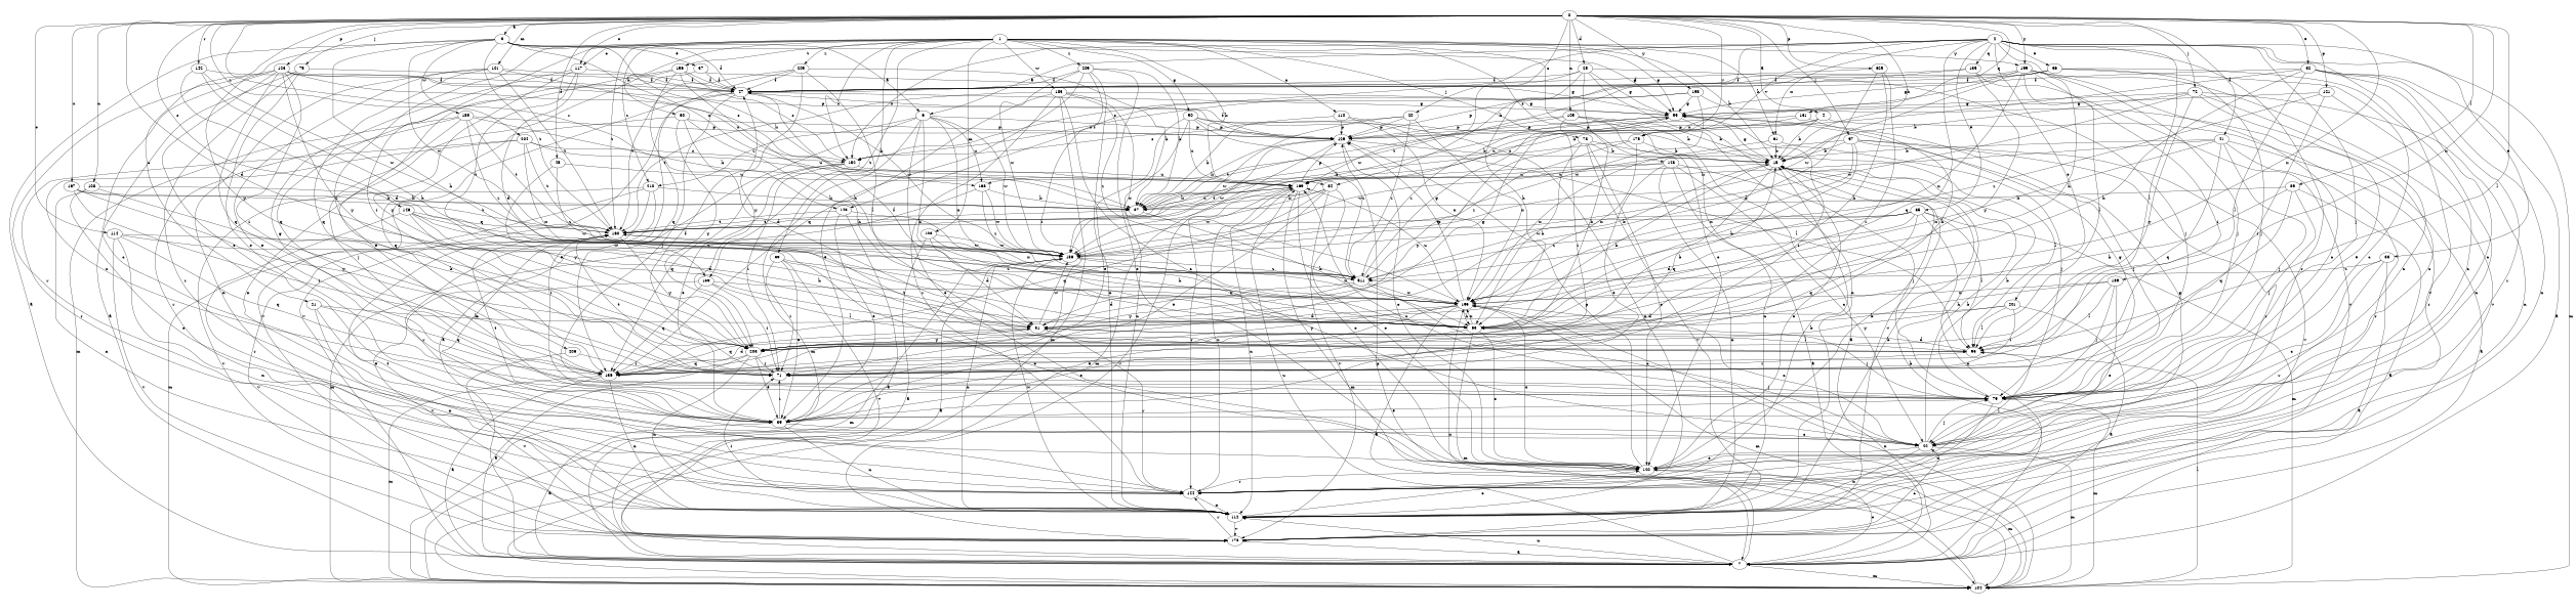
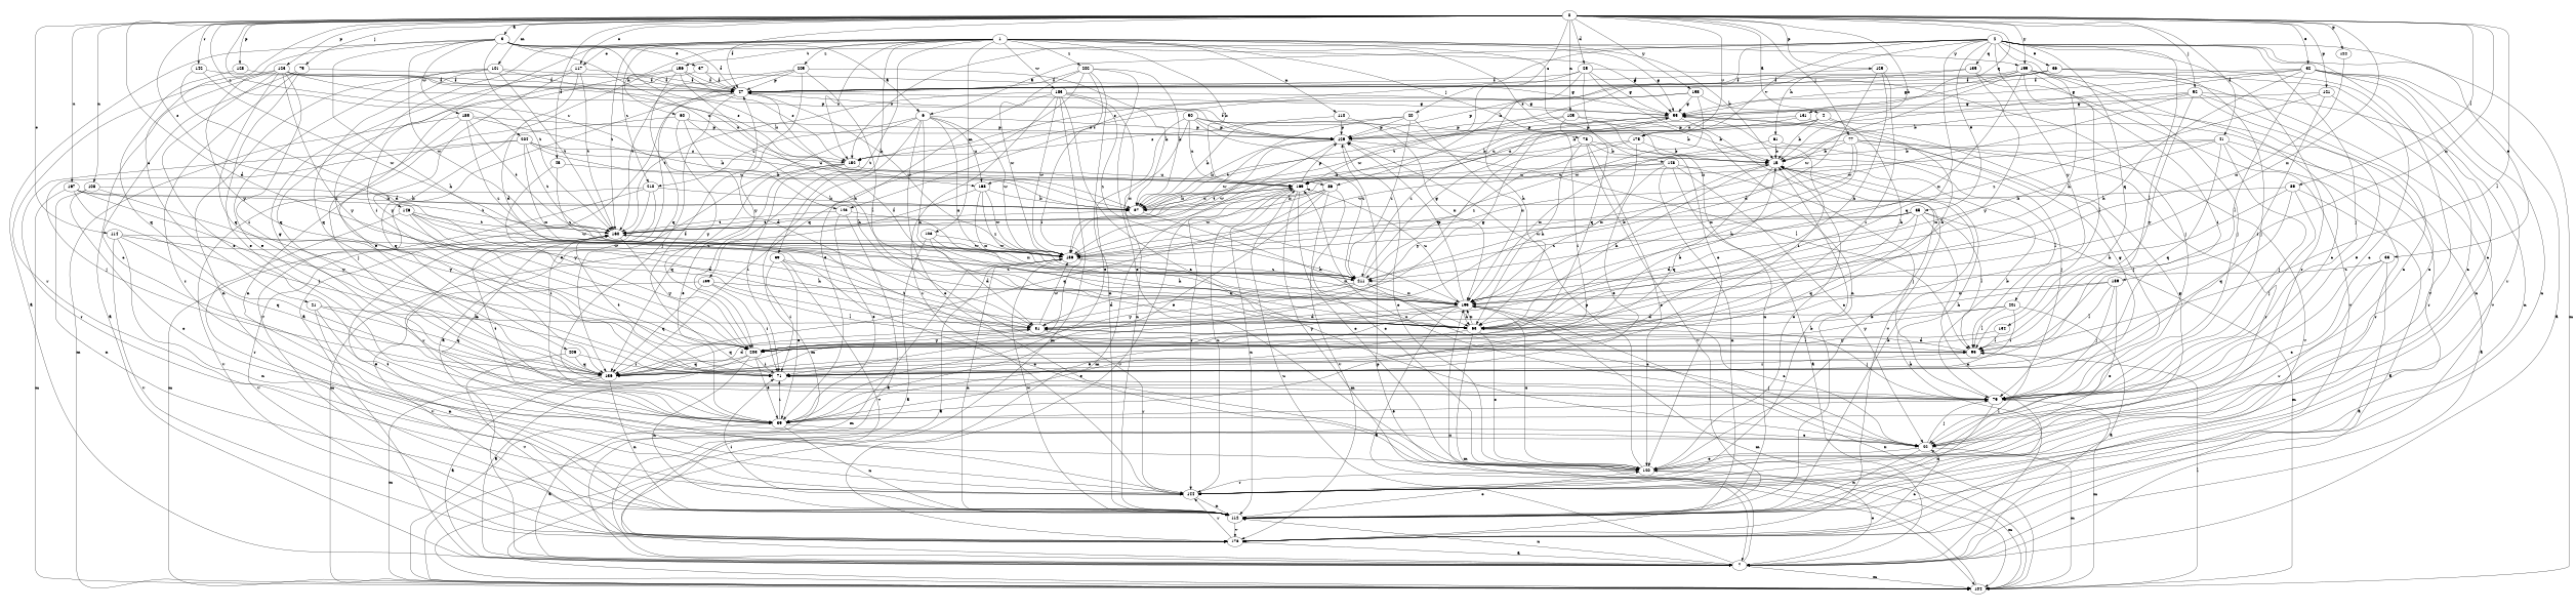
  strict digraph {
    0
    3
    4
    15
    20
    21
    25
    31
    32
    41
    45
    47
-   72
+   72 [label=52]
    75
-   77 [label=97]
+   77
    89
    95
    101
    105
    108
    114
    117
    121
+   122
    123
-   125 [label=625]
+   125
+   128
    131
    142
    143
    146
    167
    175
    189
    195
    198
    199
    204
    55
    160
    6
    63
    7
    37
    87
    168
    185
    186
    203
    144
    129
    120
    136
    169
-   211 [label=511]
+   211
    112
    39
    79
    22
    178
    71
    152
    104
    1
    50
    59
    60
    61
    78
-   84
+   84 [label=86]
    103
    110
    148
    156
    159
    183
    205
    206
-   209
+   209 [label=202]
    210
    2
    33
    35
    36
+   134
    135
    201
    0 -> 3 [label=a]
    0 -> 4 [label=a]
    0 -> 15 [label=b]
    0 -> 20 [label=c]
    0 -> 21 [label=c]
    0 -> 25 [label=d]
    0 -> 31 [label=d]
    0 -> 32 [label=e]
    0 -> 41 [label=f]
    0 -> 45 [label=f]
+   0 -> 47 [label=f]
    0 -> 72 [label=j]
    0 -> 75 [label=j]
    0 -> 77 [label=j]
    0 -> 89 [label=l]
    0 -> 95 [label=l]
    0 -> 101 [label=m]
    0 -> 105 [label=n]
    0 -> 108 [label=n]
    0 -> 114 [label=o]
    0 -> 117 [label=o]
    0 -> 121 [label=p]
+   0 -> 122 [label=p]
    0 -> 123 [label=p]
    0 -> 125 [label=p]
+   0 -> 128 [label=p]
    0 -> 131 [label=q]
    0 -> 142 [label=r]
    0 -> 143 [label=r]
    0 -> 146 [label=s]
    0 -> 167 [label=u]
    0 -> 175 [label=v]
    0 -> 189 [label=x]
    0 -> 195 [label=x]
    0 -> 198 [label=y]
    0 -> 199 [label=y]
    0 -> 204 [label=z]
    3 -> 47 [label=f]
    3 -> 55 [label=g]
    3 -> 160 [label=t]
    3 -> 6 [label=a]
    3 -> 63 [label=h]
    3 -> 7 [label=a]
    3 -> 37 [label=e]
    3 -> 87 [label=k]
    3 -> 168 [label=u]
    3 -> 185 [label=w]
    3 -> 186 [label=w]
    3 -> 203 [label=y]
    4 -> 15 [label=b]
-   142 -> 63 [label=h]
+   4 -> 63 [label=h]
    4 -> 168 [label=u]
    4 -> 144 [label=r]
    4 -> 129 [label=p]
-   15 -> 55 [label=g]
+   32 -> 55 [label=g]
    15 -> 63 [label=h]
    15 -> 120 [label=o]
    15 -> 136 [label=q]
    15 -> 169 [label=u]
    20 -> 195 [label=x]
    20 -> 87 [label=k]
    20 -> 186 [label=w]
    20 -> 129 [label=p]
    20 -> 211 [label=z]
    21 -> 63 [label=h]
    21 -> 136 [label=q]
    21 -> 112 [label=n]
    21 -> 39 [label=e]
    25 -> 47 [label=f]
    25 -> 55 [label=g]
    25 -> 63 [label=h]
    25 -> 186 [label=w]
-   25 -> 136 [label=b]
+   25 -> 136 [label=q]
    25 -> 112 [label=n]
    25 -> 79 [label=j]
    31 -> 95 [label=l]
    31 -> 55 [label=g]
    31 -> 186 [label=w]
    31 -> 203 [label=y]
    31 -> 144 [label=r]
    31 -> 136 [label=q]
    32 -> 47 [label=f]
    32 -> 95 [label=l]
    32 -> 63 [label=h]
    32 -> 7 [label=a]
    32 -> 87 [label=k]
    32 -> 144 [label=r]
    32 -> 112 [label=n]
    32 -> 22 [label=c]
    41 -> 15 [label=b]
    41 -> 195 [label=x]
    41 -> 7 [label=a]
    41 -> 87 [label=k]
    41 -> 144 [label=r]
    41 -> 136 [label=q]
    41 -> 79 [label=j]
    45 -> 203 [label=y]
    45 -> 169 [label=u]
    45 -> 211 [label=z]
    47 -> 55 [label=g]
    47 -> 186 [label=w]
    47 -> 39 [label=e]
    47 -> 79 [label=j]
    47 -> 178 [label=v]
    72 -> 15 [label=b]
    72 -> 55 [label=g]
    72 -> 186 [label=w]
    72 -> 203 [label=y]
    72 -> 112 [label=n]
    72 -> 39 [label=e]
    72 -> 22 [label=c]
    75 -> 47 [label=f]
    75 -> 7 [label=a]
    75 -> 144 [label=r]
    75 -> 39 [label=e]
    77 -> 15 [label=b]
    77 -> 195 [label=x]
    77 -> 63 [label=h]
    77 -> 186 [label=w]
    77 -> 144 [label=r]
    77 -> 79 [label=j]
    77 -> 178 [label=v]
    89 -> 63 [label=h]
    89 -> 7 [label=a]
    89 -> 87 [label=k]
    89 -> 136 [label=q]
    89 -> 79 [label=j]
    95 -> 31 [label=d]
    95 -> 160 [label=t]
    95 -> 71 [label=i]
    101 -> 47 [label=f]
    101 -> 160 [label=t]
    101 -> 136 [label=q]
    101 -> 169 [label=u]
    101 -> 112 [label=n]
    101 -> 39 [label=e]
    105 -> 15 [label=b]
    105 -> 160 [label=t]
-   105 -> 7 [label=a]
    105 -> 129 [label=p]
    105 -> 112 [label=n]
    105 -> 71 [label=i]
    108 -> 87 [label=k]
-   108 -> 203 [label=k]
+   108 -> 203 [label=y]
    108 -> 120 [label=o]
    108 -> 112 [label=n]
    114 -> 63 [label=h]
    114 -> 186 [label=w]
    114 -> 136 [label=q]
    114 -> 112 [label=n]
    114 -> 178 [label=v]
    117 -> 31 [label=d]
    117 -> 47 [label=f]
-   117 -> 159 [label=t]
+   117 -> 160 [label=t]
    117 -> 203 [label=y]
    117 -> 79 [label=g]
    121 -> 55 [label=g]
    121 -> 211 [label=z]
    121 -> 22 [label=c]
    121 -> 71 [label=i]
+   122 -> 195 [label=x]
    123 -> 47 [label=f]
    123 -> 203 [label=y]
    123 -> 144 [label=r]
    123 -> 129 [label=p]
    123 -> 136 [label=q]
    123 -> 39 [label=e]
    123 -> 22 [label=c]
    123 -> 71 [label=i]
    123 -> 152 [label=s]
    125 -> 31 [label=d]
    125 -> 47 [label=f]
    125 -> 63 [label=h]
    125 -> 71 [label=i]
+   128 -> 47 [label=f]
+   128 -> 136 [label=q]
    131 -> 63 [label=h]
    131 -> 129 [label=p]
    131 -> 169 [label=u]
    142 -> 31 [label=d]
    142 -> 47 [label=f]
    142 -> 186 [label=w]
    143 -> 195 [label=x]
    143 -> 160 [label=t]
    143 -> 7 [label=a]
    143 -> 39 [label=e]
    146 -> 31 [label=d]
-   146 -> 160 [label=q]
+   146 -> 160 [label=t]
    146 -> 186 [label=w]
    146 -> 144 [label=r]
    146 -> 211 [label=z]
    146 -> 71 [label=i]
    167 -> 160 [label=t]
    167 -> 87 [label=k]
    167 -> 203 [label=y]
    167 -> 71 [label=i]
+   167 -> 104 [label=m]
    175 -> 15 [label=b]
    175 -> 195 [label=x]
    175 -> 87 [label=k]
    175 -> 211 [label=z]
    189 -> 95 [label=l]
    189 -> 195 [label=x]
    189 -> 63 [label=h]
    189 -> 120 [label=o]
    189 -> 79 [label=j]
    195 -> 31 [label=d]
    195 -> 63 [label=h]
    195 -> 7 [label=a]
    195 -> 203 [label=y]
    195 -> 129 [label=p]
    195 -> 169 [label=u]
    195 -> 39 [label=e]
    195 -> 22 [label=c]
    195 -> 104 [label=m]
    198 -> 55 [label=g]
    198 -> 186 [label=w]
    198 -> 129 [label=p]
    198 -> 22 [label=c]
    198 -> 152 [label=s]
    199 -> 47 [label=f]
    199 -> 95 [label=l]
    199 -> 195 [label=x]
    199 -> 55 [label=g]
    199 -> 79 [label=j]
    199 -> 22 [label=c]
    199 -> 178 [label=v]
    199 -> 71 [label=i]
    199 -> 152 [label=s]
    204 -> 195 [label=x]
    204 -> 160 [label=t]
+   204 -> 87 [label=k]
    204 -> 144 [label=r]
    204 -> 169 [label=u]
-   204 -> 79 [label=u]
+   204 -> 79 [label=j]
    204 -> 152 [label=s]
    55 -> 129 [label=p]
    55 -> 211 [label=z]
    55 -> 178 [label=v]
    55 -> 71 [label=i]
    160 -> 186 [label=w]
    160 -> 203 [label=y]
    160 -> 178 [label=v]
    6 -> 195 [label=x]
    6 -> 63 [label=h]
    6 -> 7 [label=a]
    6 -> 168 [label=u]
    6 -> 186 [label=w]
    6 -> 129 [label=p]
    6 -> 120 [label=o]
    6 -> 104 [label=m]
    6 -> 210 [label=z]
    63 -> 47 [label=f]
    63 -> 195 [label=x]
    63 -> 120 [label=o]
    63 -> 39 [label=e]
    63 -> 79 [label=j]
    63 -> 104 [label=m]
    7 -> 15 [label=b]
    7 -> 195 [label=x]
    7 -> 120 [label=o]
    7 -> 169 [label=u]
    7 -> 112 [label=n]
    7 -> 104 [label=m]
    37 -> 47 [label=f]
    37 -> 55 [label=g]
    37 -> 136 [label=q]
    87 -> 160 [label=t]
    87 -> 63 [label=h]
    87 -> 169 [label=u]
+   168 -> 195 [label=x]
    168 -> 87 [label=k]
    168 -> 186 [label=w]
    168 -> 211 [label=z]
    168 -> 104 [label=m]
    185 -> 160 [label=t]
    185 -> 87 [label=k]
-   185 -> 144 [label=r]
    185 -> 129 [label=p]
    185 -> 211 [label=z]
    185 -> 79 [label=j]
    185 -> 104 [label=m]
    186 -> 195 [label=x]
    186 -> 7 [label=a]
    186 -> 211 [label=z]
    186 -> 112 [label=n]
    186 -> 104 [label=m]
    203 -> 15 [label=b]
    203 -> 7 [label=a]
    203 -> 136 [label=q]
    203 -> 112 [label=n]
    203 -> 39 [label=e]
    203 -> 71 [label=i]
    144 -> 15 [label=b]
    144 -> 160 [label=t]
    144 -> 169 [label=u]
    144 -> 112 [label=n]
    129 -> 15 [label=b]
    129 -> 47 [label=f]
    129 -> 87 [label=k]
    129 -> 186 [label=w]
    129 -> 120 [label=o]
    129 -> 104 [label=m]
    120 -> 15 [label=b]
    120 -> 95 [label=l]
    120 -> 195 [label=x]
    120 -> 55 [label=g]
    120 -> 144 [label=r]
    120 -> 129 [label=p]
    120 -> 104 [label=m]
    136 -> 31 [label=d]
    136 -> 7 [label=a]
    136 -> 112 [label=n]
    136 -> 104 [label=m]
    169 -> 87 [label=k]
    169 -> 144 [label=r]
    169 -> 129 [label=p]
    169 -> 120 [label=o]
    169 -> 112 [label=n]
    169 -> 178 [label=v]
    169 -> 104 [label=m]
    211 -> 15 [label=b]
    211 -> 31 [label=d]
    211 -> 195 [label=x]
    211 -> 55 [label=g]
    211 -> 203 [label=y]
    211 -> 22 [label=c]
    112 -> 15 [label=b]
    112 -> 186 [label=w]
    112 -> 120 [label=o]
    112 -> 178 [label=v]
    112 -> 71 [label=i]
    39 -> 160 [label=t]
    39 -> 7 [label=a]
    39 -> 112 [label=n]
    39 -> 22 [label=c]
    39 -> 71 [label=i]
    79 -> 15 [label=b]
    79 -> 55 [label=g]
    79 -> 112 [label=n]
    79 -> 39 [label=e]
    79 -> 104 [label=m]
-   22 -> 15 [label=b]
    22 -> 120 [label=o]
    22 -> 169 [label=u]
    22 -> 112 [label=n]
    22 -> 79 [label=j]
    22 -> 104 [label=m]
    178 -> 7 [label=a]
    178 -> 144 [label=r]
    178 -> 22 [label=c]
    71 -> 47 [label=f]
    71 -> 160 [label=t]
    71 -> 79 [label=j]
    152 -> 136 [label=q]
    152 -> 169 [label=u]
    152 -> 39 [label=e]
    152 -> 71 [label=i]
    104 -> 95 [label=l]
    104 -> 195 [label=x]
    104 -> 129 [label=p]
    1 -> 15 [label=b]
    1 -> 117 [label=o]
    1 -> 199 [label=y]
    1 -> 55 [label=g]
    1 -> 160 [label=t]
    1 -> 120 [label=o]
    1 -> 71 [label=i]
    1 -> 152 [label=s]
-   1 -> 50 [label=g]
    1 -> 59 [label=h]
    1 -> 60 [label=h]
-   1 -> 61 [label=h]
    1 -> 78 [label=j]
    1 -> 84 [label=k]
    1 -> 103 [label=m]
    1 -> 110 [label=n]
    1 -> 148 [label=s]
    1 -> 156 [label=t]
    1 -> 159 [label=t]
    1 -> 183 [label=w]
    1 -> 205 [label=z]
    1 -> 206 [label=z]
    1 -> 209 [label=z]
    1 -> 210 [label=z]
    50 -> 15 [label=b]
    50 -> 95 [label=l]
    50 -> 129 [label=p]
    50 -> 169 [label=u]
    50 -> 211 [label=z]
    50 -> 112 [label=n]
    50 -> 39 [label=e]
    59 -> 120 [label=o]
    59 -> 211 [label=z]
    59 -> 39 [label=e]
    59 -> 178 [label=v]
    59 -> 71 [label=i]
    60 -> 31 [label=d]
    60 -> 63 [label=h]
    60 -> 203 [label=y]
    60 -> 129 [label=p]
    60 -> 136 [label=q]
    61 -> 15 [label=b]
    61 -> 195 [label=x]
    61 -> 79 [label=j]
    78 -> 15 [label=b]
    78 -> 95 [label=l]
    78 -> 63 [label=h]
    78 -> 203 [label=y]
    78 -> 120 [label=o]
    78 -> 178 [label=v]
    84 -> 87 [label=k]
    84 -> 186 [label=w]
    84 -> 120 [label=o]
    84 -> 136 [label=q]
    84 -> 39 [label=e]
    84 -> 178 [label=v]
    103 -> 31 [label=d]
    103 -> 63 [label=h]
    103 -> 7 [label=a]
    103 -> 186 [label=w]
    110 -> 195 [label=x]
    110 -> 129 [label=p]
-   110 -> 112 [label=n]
    110 -> 152 [label=s]
    148 -> 160 [label=t]
    148 -> 7 [label=a]
    148 -> 169 [label=u]
    148 -> 112 [label=n]
    148 -> 39 [label=e]
    148 -> 79 [label=j]
    148 -> 22 [label=c]
    156 -> 47 [label=f]
    156 -> 63 [label=h]
    156 -> 136 [label=q]
    156 -> 112 [label=n]
    156 -> 39 [label=e]
    156 -> 152 [label=s]
    159 -> 95 [label=l]
    159 -> 195 [label=x]
    159 -> 136 [label=q]
    159 -> 178 [label=v]
    159 -> 71 [label=i]
    183 -> 195 [label=x]
    183 -> 55 [label=g]
    183 -> 160 [label=t]
+   183 -> 186 [label=w]
    183 -> 144 [label=r]
    183 -> 211 [label=z]
    183 -> 39 [label=e]
    183 -> 22 [label=c]
    183 -> 104 [label=m]
-   205 -> 47 [label=f]
+   205 -> 47 [label=p]
    205 -> 95 [label=l]
    205 -> 160 [label=t]
-   205 -> 7 [label=v]
+   205 -> 7 [label=a]
    205 -> 87 [label=k]
    205 -> 203 [label=y]
+   206 -> 136 [label=q]
    206 -> 178 [label=v]
    206 -> 71 [label=i]
    209 -> 47 [label=f]
    209 -> 87 [label=k]
    209 -> 186 [label=w]
    209 -> 120 [label=o]
    209 -> 136 [label=q]
    209 -> 112 [label=n]
    209 -> 71 [label=i]
    210 -> 87 [label=k]
    210 -> 144 [label=r]
    210 -> 22 [label=c]
    210 -> 178 [label=v]
    210 -> 104 [label=m]
    2 -> 95 [label=l]
    2 -> 143 [label=r]
    2 -> 175 [label=v]
    2 -> 6 [label=a]
    2 -> 63 [label=h]
    2 -> 144 [label=r]
    2 -> 136 [label=q]
    2 -> 79 [label=j]
    2 -> 178 [label=v]
    2 -> 152 [label=s]
    2 -> 104 [label=m]
-   2 -> 61 [label=x]
+   2 -> 61 [label=h]
    2 -> 84 [label=k]
    2 -> 33 [label=e]
    2 -> 35 [label=e]
    2 -> 36 [label=e]
+   2 -> 134 [label=q]
    2 -> 135 [label=q]
-   2 -> 201 [label=e]
+   2 -> 201 [label=y]
    33 -> 7 [label=a]
    33 -> 144 [label=r]
    33 -> 211 [label=z]
    33 -> 22 [label=c]
    35 -> 31 [label=d]
    35 -> 95 [label=l]
    35 -> 160 [label=t]
    35 -> 186 [label=w]
    35 -> 136 [label=q]
    35 -> 211 [label=z]
    35 -> 112 [label=n]
    35 -> 104 [label=m]
    36 -> 47 [label=f]
    36 -> 186 [label=w]
    36 -> 169 [label=u]
    36 -> 112 [label=n]
    36 -> 79 [label=j]
    36 -> 22 [label=c]
+   134 -> 95 [label=l]
+   134 -> 203 [label=y]
    135 -> 47 [label=f]
    135 -> 160 [label=t]
    135 -> 203 [label=y]
    135 -> 178 [label=v]
    201 -> 31 [label=d]
    201 -> 95 [label=l]
    201 -> 7 [label=a]
    201 -> 203 [label=y]
    201 -> 71 [label=i]
  }
